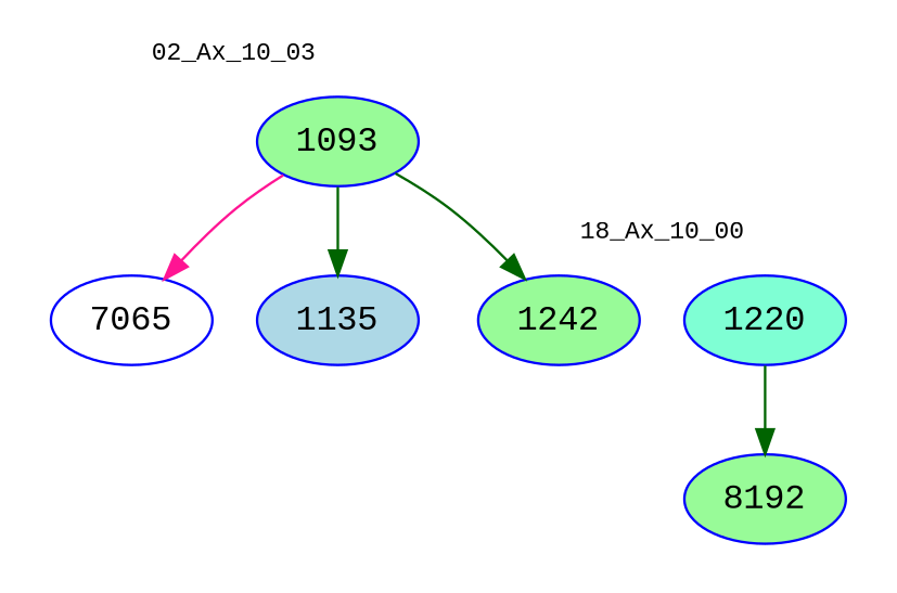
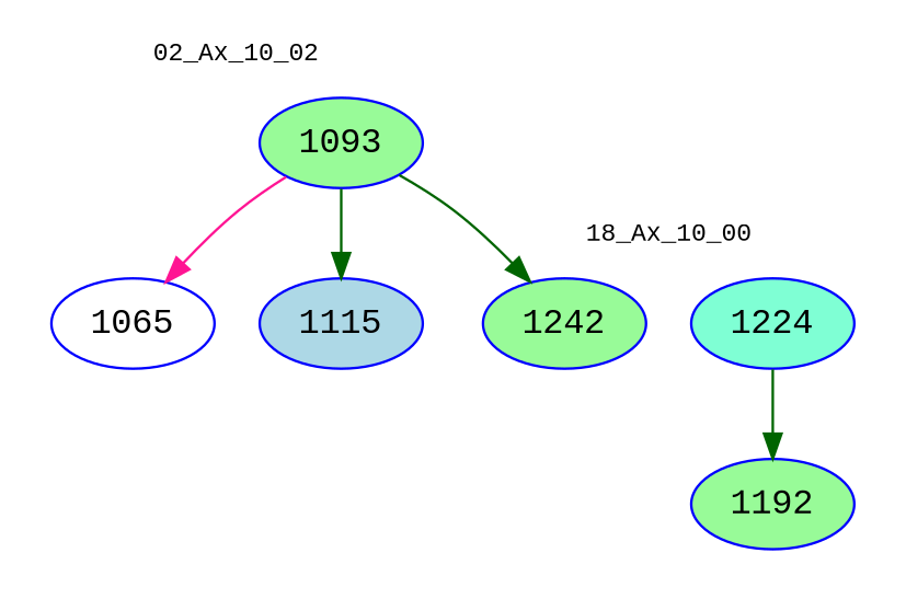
  digraph {
    fontname="Liberation Mono"
    node [color=blue fillcolor=palegreen fontname="Liberation Mono" style=filled]
    edge [color=darkgreen fontname="Liberation Mono"]
    n1 [label=1093]
-   n2 [fillcolor=white label=7065]
-   n3 [fillcolor=lightblue label=1135]
-   n4 [fillcolor=aquamarine label=1220]
-   n5 [label=8192]
+   n2 [fillcolor=white label=1065]
+   n3 [fillcolor=lightblue label=1115]
+   n4 [fillcolor=aquamarine label=1224]
+   n5 [label=1192]
    n6 [label=1242]
    subgraph cluster_1 {
      color=white
      fontsize=10
-     label="02_Ax_10_03"
+     label="02_Ax_10_02"
      n1
      n2
      n3
    }
    subgraph cluster_2 {
      color=white
      fontsize=10
      label="18_Ax_10_00"
      n4
      n5
      n6
    }
    n1 -> n2 [color=deeppink]
    n1 -> n3
    n1 -> n6
    n4 -> n5
  }
